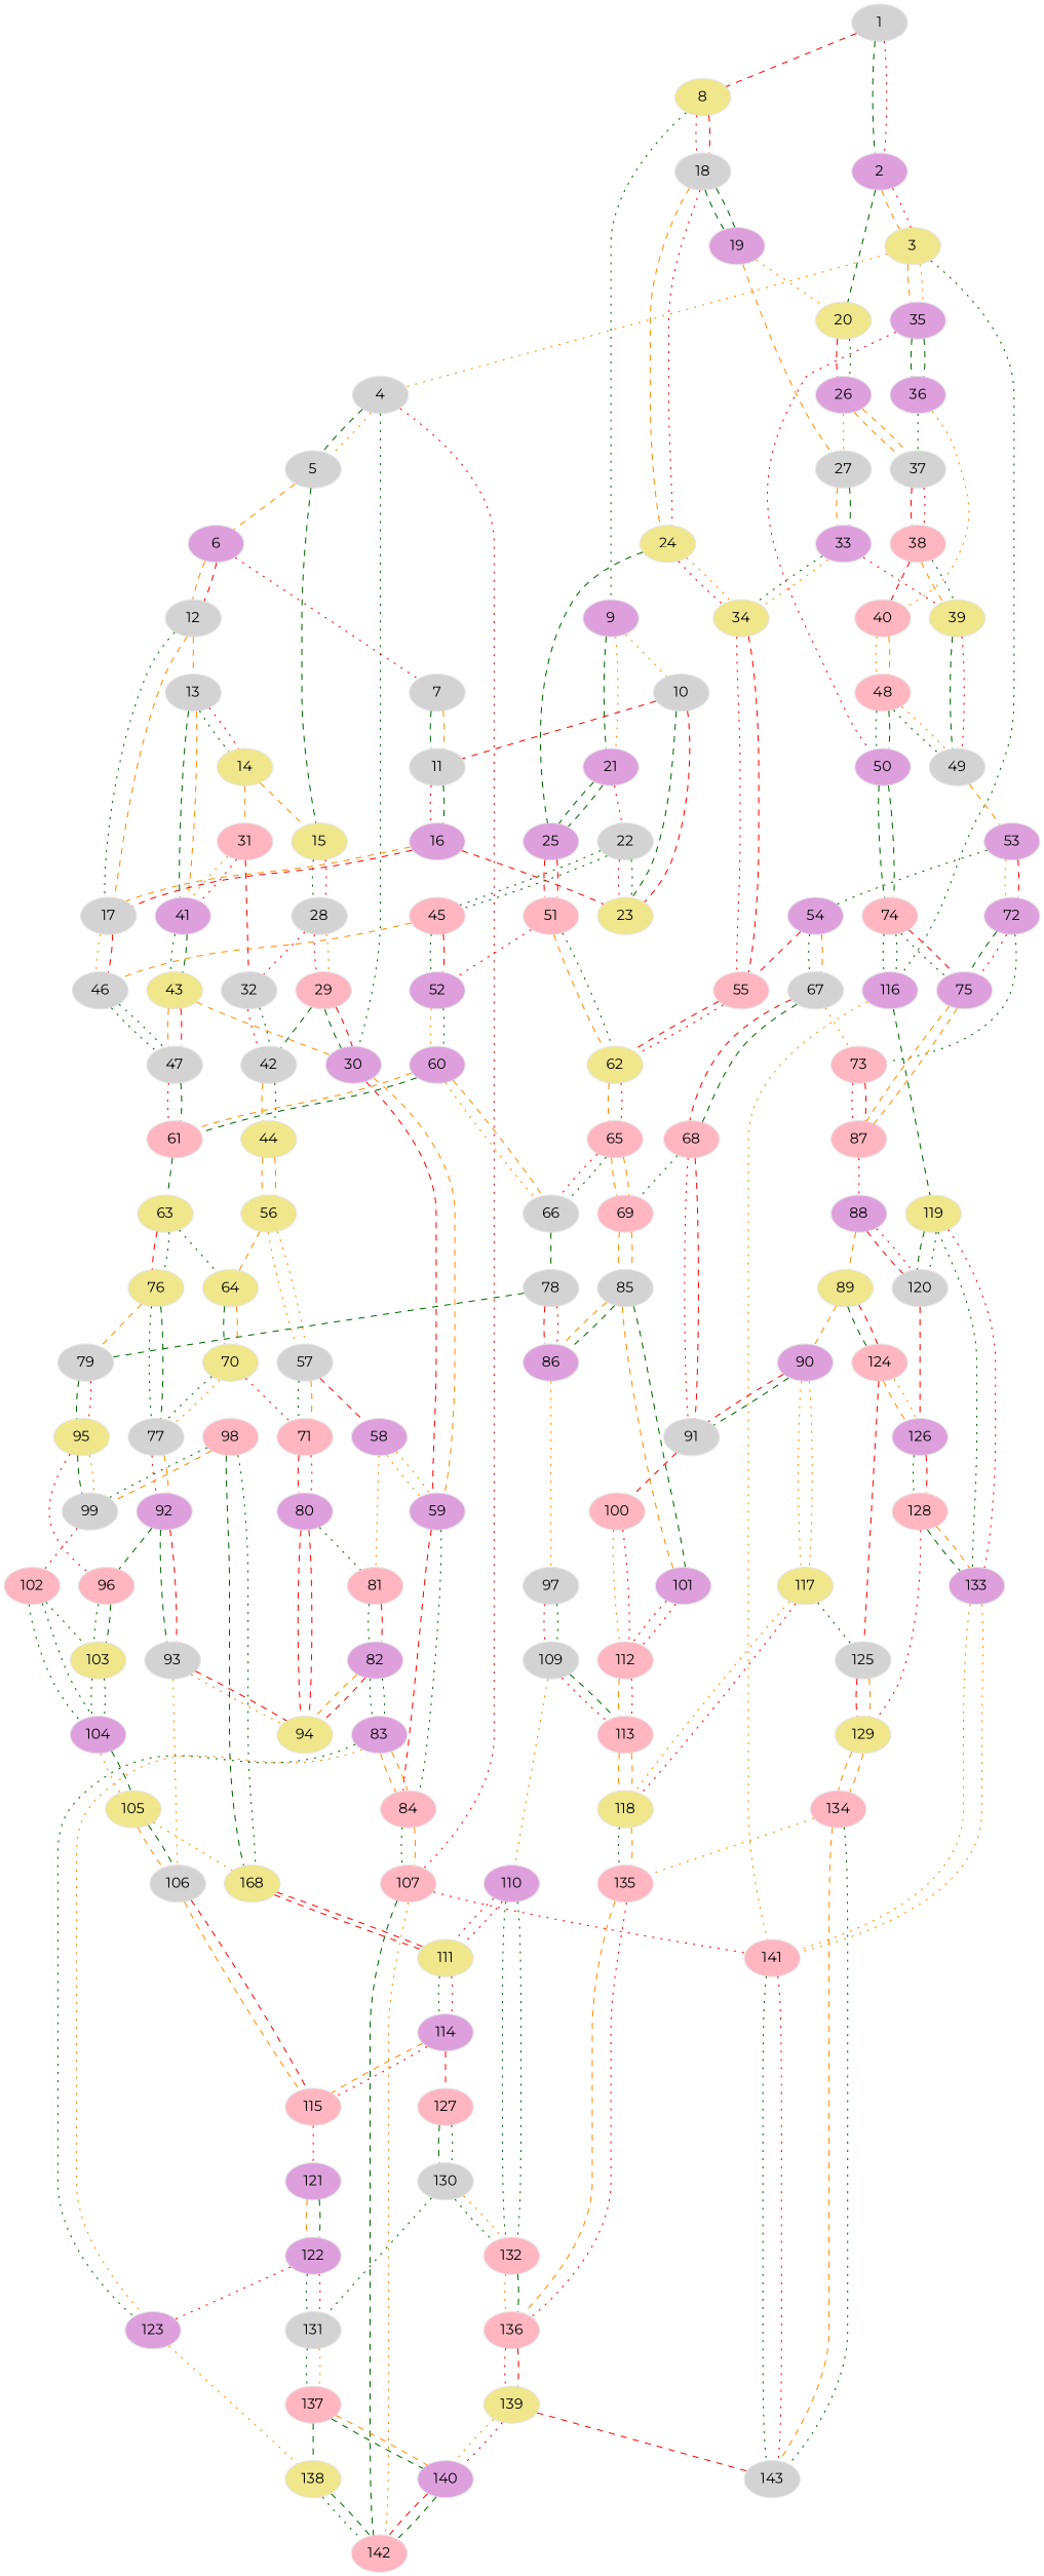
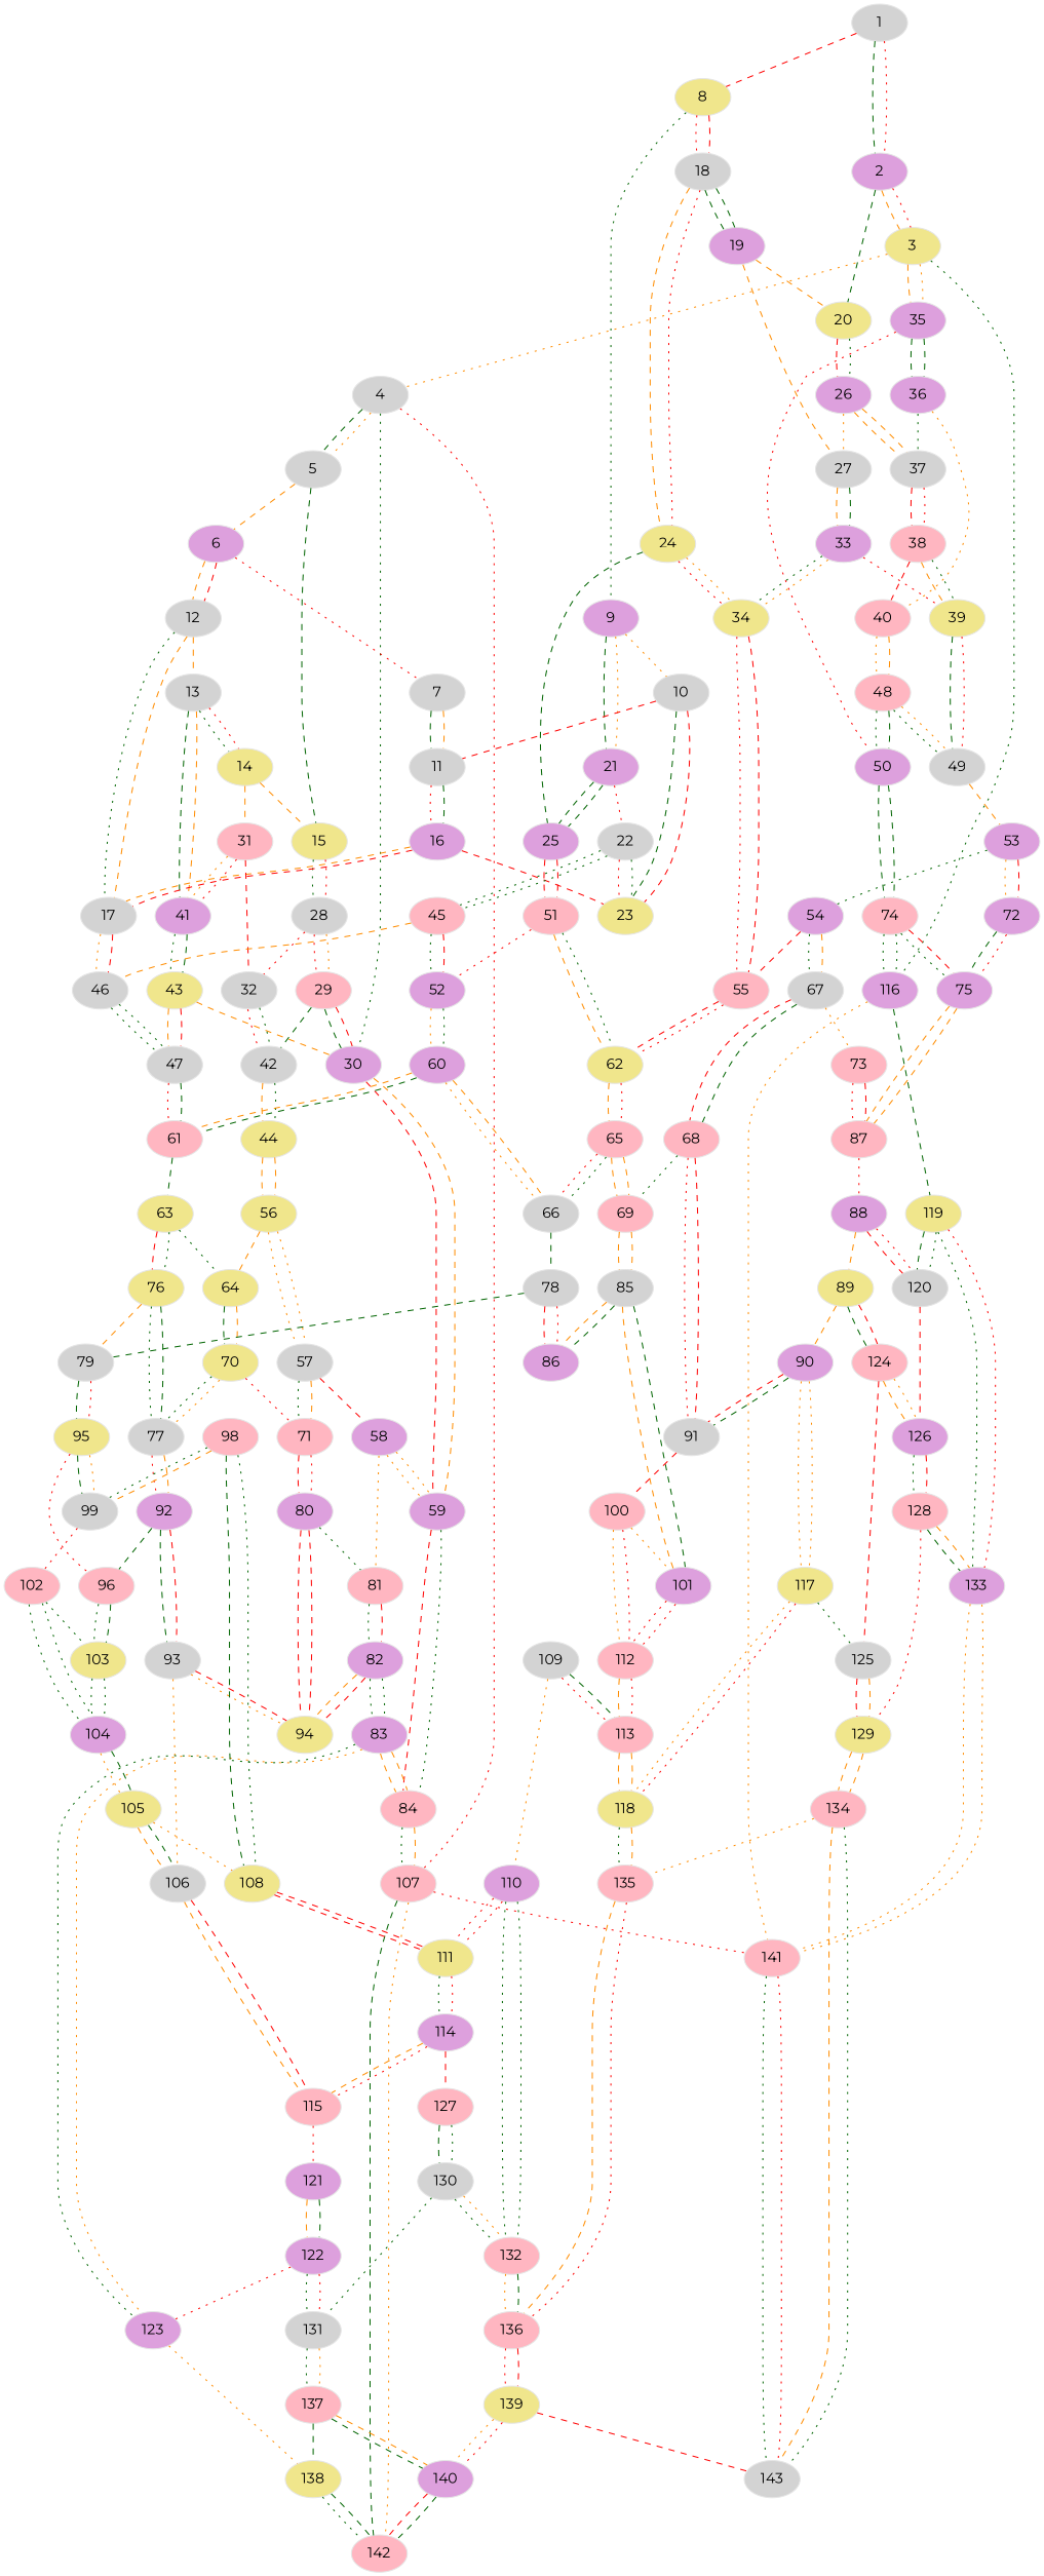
  graph {
    fontname=Montserrat
    node [color=gray90 fillcolor=plum fontname=Montserrat style=filled]
    edge [color=darkgreen fontname=Montserrat style=dashed]
    1 [fillcolor=lightgrey]
    2
    8 [fillcolor=khaki]
    3 [fillcolor=khaki]
    20 [fillcolor=khaki]
    9
    18 [fillcolor=lightgrey]
    4 [fillcolor=lightgrey]
    35
    116
    26
    5 [fillcolor=lightgrey]
    30
    107 [fillcolor=lightpink]
    36
    50
    141 [fillcolor=lightpink]
    119 [fillcolor=khaki]
    6
    15 [fillcolor=khaki]
    59
    142 [fillcolor=lightpink]
    7 [fillcolor=lightgrey]
    12 [fillcolor=lightgrey]
    28 [fillcolor=lightgrey]
    11 [fillcolor=lightgrey]
    13 [fillcolor=lightgrey]
    17 [fillcolor=lightgrey]
    16
    10 [fillcolor=lightgrey]
    21
    19
    24 [fillcolor=khaki]
    23 [fillcolor=khaki]
    22 [fillcolor=lightgrey]
    25
    14 [fillcolor=khaki]
    41
    46 [fillcolor=lightgrey]
    31 [fillcolor=lightpink]
    43 [fillcolor=khaki]
    32 [fillcolor=lightgrey]
    29 [fillcolor=lightpink]
    47 [fillcolor=lightgrey]
    27 [fillcolor=lightgrey]
    34 [fillcolor=khaki]
    33
    37 [fillcolor=lightgrey]
    45 [fillcolor=lightpink]
    51 [fillcolor=lightpink]
    52
    55 [fillcolor=lightpink]
    62 [fillcolor=khaki]
    38 [fillcolor=lightpink]
    39 [fillcolor=khaki]
    42 [fillcolor=lightgrey]
    44 [fillcolor=khaki]
    84 [fillcolor=lightpink]
    49 [fillcolor=lightgrey]
    40 [fillcolor=lightpink]
    74 [fillcolor=lightpink]
    48 [fillcolor=lightpink]
    53
    56 [fillcolor=khaki]
    61 [fillcolor=lightpink]
    57 [fillcolor=lightgrey]
    64 [fillcolor=khaki]
    60
    63 [fillcolor=khaki]
    54
    72
    75
    65 [fillcolor=lightpink]
    66 [fillcolor=lightgrey]
    67 [fillcolor=lightgrey]
    73 [fillcolor=lightpink]
    68 [fillcolor=lightpink]
    58
    71 [fillcolor=lightpink]
    70 [fillcolor=khaki]
    81 [fillcolor=lightpink]
    80
    82
    78 [fillcolor=lightgrey]
    76 [fillcolor=khaki]
    69 [fillcolor=lightpink]
    77 [fillcolor=lightgrey]
    79 [fillcolor=lightgrey]
    85 [fillcolor=lightgrey]
    86
    91 [fillcolor=lightgrey]
    87 [fillcolor=lightpink]
    100 [fillcolor=lightpink]
    101
    92
    94 [fillcolor=khaki]
    88
    95 [fillcolor=khaki]
    93 [fillcolor=lightgrey]
    96 [fillcolor=lightpink]
-   97 [fillcolor=lightgrey]
    99 [fillcolor=lightgrey]
    83
    123
    138 [fillcolor=khaki]
    112 [fillcolor=lightpink]
    109 [fillcolor=lightgrey]
    89 [fillcolor=khaki]
    120 [fillcolor=lightgrey]
    90
    124 [fillcolor=lightpink]
    126
    117 [fillcolor=khaki]
    125 [fillcolor=lightgrey]
    118 [fillcolor=khaki]
    106 [fillcolor=lightgrey]
    103 [fillcolor=khaki]
    115 [fillcolor=lightpink]
    102 [fillcolor=lightpink]
    104
    98 [fillcolor=lightpink]
-   108 [fillcolor=khaki label=168]
+   108 [fillcolor=khaki]
    110
    113 [fillcolor=lightpink]
    111 [fillcolor=khaki]
    105 [fillcolor=khaki]
    121
    143 [fillcolor=lightgrey]
    114
    132 [fillcolor=lightpink]
    136 [fillcolor=lightpink]
    127 [fillcolor=lightpink]
    135 [fillcolor=lightpink]
    130 [fillcolor=lightgrey]
    122
    133
    129 [fillcolor=khaki]
    128 [fillcolor=lightpink]
    131 [fillcolor=lightgrey]
    137 [fillcolor=lightpink]
    134 [fillcolor=lightpink]
    140
    139 [fillcolor=khaki]
    1 -- 2
    1 -- 2 [color=red style=dotted]
    1 -- 8 [color=red]
    2 -- 3 [color=darkorange]
    2 -- 3 [color=red style=dotted]
    2 -- 20
    8 -- 9 [style=dotted]
    8 -- 18 [color=red style=dotted]
    8 -- 18 [color=red]
    3 -- 4 [color=darkorange style=dotted]
    3 -- 35 [color=darkorange]
    3 -- 35 [color=darkorange style=dotted]
    3 -- 116 [style=dotted]
    20 -- 26 [color=red]
    20 -- 26 [style=dotted]
    9 -- 10 [color=darkorange style=dotted]
    9 -- 21
    9 -- 21 [color=darkorange style=dotted]
    18 -- 19
    18 -- 19
    18 -- 24 [color=darkorange]
    18 -- 24 [color=red style=dotted]
    4 -- 5
    4 -- 5 [color=darkorange style=dotted]
    4 -- 30 [style=dotted]
    4 -- 107 [color=red style=dotted]
    35 -- 36
    35 -- 36
    35 -- 50 [color=red style=dotted]
    116 -- 141 [color=darkorange style=dotted]
    116 -- 119
    26 -- 27 [color=darkorange style=dotted]
    26 -- 37 [color=darkorange]
    26 -- 37 [color=darkorange]
    5 -- 6 [color=darkorange]
    5 -- 15
    30 -- 59 [color=red]
    30 -- 59 [color=darkorange]
    107 -- 141 [color=red style=dotted]
    107 -- 142
    107 -- 142 [color=darkorange style=dotted]
    36 -- 37 [style=dotted]
    36 -- 40 [color=darkorange style=dotted]
    50 -- 74
    50 -- 74
    141 -- 143 [style=dotted]
    141 -- 143 [color=red style=dotted]
    119 -- 120
    119 -- 120 [style=dotted]
    119 -- 133 [style=dotted]
    119 -- 133 [color=red style=dotted]
    6 -- 7 [color=red style=dotted]
    6 -- 12 [color=darkorange]
    6 -- 12 [color=red]
    15 -- 28 [style=dotted]
    15 -- 28 [color=red style=dotted]
    59 -- 84 [color=red]
    59 -- 84 [style=dotted]
    7 -- 11
    7 -- 11 [color=darkorange]
    12 -- 13 [color=darkorange]
    12 -- 17 [style=dotted]
    12 -- 17 [color=darkorange]
    28 -- 32 [color=red style=dotted]
    28 -- 29 [color=red style=dotted]
    28 -- 29 [color=darkorange style=dotted]
    11 -- 16 [color=red style=dotted]
    11 -- 16
    13 -- 14 [style=dotted]
    13 -- 14 [color=red style=dotted]
    13 -- 41
    13 -- 41 [color=darkorange]
    17 -- 46 [color=darkorange style=dotted]
    17 -- 46 [color=red]
    16 -- 17 [color=darkorange]
    16 -- 17 [color=red]
    16 -- 23 [color=red]
    10 -- 11 [color=red]
    10 -- 23
    10 -- 23 [color=red]
    21 -- 22 [color=red style=dotted]
    21 -- 25
    21 -- 25
-   19 -- 20 [color=darkorange style=dotted]
+   19 -- 20 [color=darkorange]
    19 -- 27 [color=darkorange]
    24 -- 25
    24 -- 34 [color=red style=dotted]
    24 -- 34 [color=darkorange style=dotted]
    22 -- 23 [color=red style=dotted]
    22 -- 23 [style=dotted]
    22 -- 45 [style=dotted]
    22 -- 45 [style=dotted]
    25 -- 51 [color=red]
    25 -- 51 [color=red]
    14 -- 15 [color=darkorange]
    14 -- 31 [color=darkorange]
    41 -- 43 [style=dotted]
    41 -- 43
    46 -- 47 [style=dotted]
    46 -- 47 [style=dotted]
    31 -- 41 [color=darkorange style=dotted]
    31 -- 41 [color=red style=dotted]
    31 -- 32 [color=red]
    43 -- 30 [color=darkorange]
    43 -- 47 [color=darkorange]
    43 -- 47 [color=red]
    32 -- 42 [color=red style=dotted]
    32 -- 42 [style=dotted]
    29 -- 30
    29 -- 30 [color=red]
    29 -- 42
    47 -- 61 [color=red style=dotted]
    47 -- 61
    27 -- 33 [color=darkorange]
    27 -- 33
    34 -- 55 [color=red style=dotted]
    34 -- 55 [color=red]
    33 -- 34 [style=dotted]
    33 -- 34 [color=darkorange style=dotted]
    33 -- 39 [color=red style=dotted]
    37 -- 38 [color=red]
    37 -- 38 [color=red style=dotted]
    45 -- 46 [color=darkorange]
    45 -- 52 [style=dotted]
    45 -- 52 [color=red]
    51 -- 52 [color=red style=dotted]
    51 -- 62 [color=darkorange]
    51 -- 62 [style=dotted]
    52 -- 60 [color=darkorange style=dotted]
    52 -- 60 [style=dotted]
    55 -- 62 [color=red]
    55 -- 62 [color=red style=dotted]
    62 -- 65 [color=darkorange]
    62 -- 65 [color=red style=dotted]
    38 -- 39 [color=darkorange]
    38 -- 39 [style=dotted]
    38 -- 40 [color=red]
    39 -- 49
    39 -- 49 [color=red style=dotted]
    42 -- 44 [color=darkorange]
    42 -- 44 [style=dotted]
    44 -- 56 [color=darkorange]
    44 -- 56 [color=darkorange]
    84 -- 107 [style=dotted]
    84 -- 107 [color=darkorange]
    49 -- 53 [color=darkorange]
    40 -- 48 [color=darkorange style=dotted]
    40 -- 48 [color=darkorange]
    74 -- 116 [style=dotted]
    74 -- 116 [style=dotted]
    74 -- 75 [style=dotted]
    74 -- 75 [color=red]
    48 -- 50 [style=dotted]
    48 -- 50
    48 -- 49 [style=dotted]
    48 -- 49 [color=darkorange style=dotted]
    53 -- 54 [style=dotted]
    53 -- 72 [color=darkorange style=dotted]
    53 -- 72 [color=red]
    56 -- 57 [color=darkorange style=dotted]
    56 -- 57 [color=darkorange style=dotted]
    56 -- 64 [color=darkorange]
    61 -- 63
    57 -- 58 [color=red]
    57 -- 71 [style=dotted]
    57 -- 71 [color=darkorange]
    64 -- 70
    64 -- 70 [color=darkorange]
    60 -- 61 [color=darkorange]
    60 -- 61
    60 -- 66 [color=darkorange style=dotted]
    60 -- 66 [color=darkorange]
    63 -- 64 [style=dotted]
    63 -- 76 [color=red]
    63 -- 76 [style=dotted]
    54 -- 55 [color=red]
    54 -- 67 [style=dotted]
    54 -- 67 [color=darkorange]
    72 -- 75
    72 -- 75 [color=red style=dotted]
-   72 -- 73 [style=dotted]
    75 -- 87 [color=darkorange]
    75 -- 87 [color=darkorange]
    65 -- 66 [color=red style=dotted]
    65 -- 66 [style=dotted]
    65 -- 69 [color=darkorange]
    65 -- 69 [color=darkorange]
    66 -- 78
    67 -- 73 [color=darkorange style=dotted]
    67 -- 68 [color=red]
    67 -- 68
    73 -- 87 [color=red style=dotted]
    73 -- 87 [color=red]
    68 -- 69 [style=dotted]
    68 -- 91 [color=red style=dotted]
    68 -- 91 [color=red]
    58 -- 59 [color=darkorange style=dotted]
    58 -- 59 [color=darkorange style=dotted]
    58 -- 81 [color=darkorange style=dotted]
    71 -- 80 [color=red]
    71 -- 80 [color=red style=dotted]
    70 -- 71 [color=red style=dotted]
    70 -- 77 [style=dotted]
    70 -- 77 [color=darkorange style=dotted]
    81 -- 82 [style=dotted]
    81 -- 82 [color=red]
    80 -- 81 [style=dotted]
    80 -- 94 [color=red]
    80 -- 94 [color=red]
    82 -- 94 [color=darkorange]
    82 -- 94 [color=red]
    82 -- 83 [style=dotted]
    82 -- 83 [style=dotted]
    78 -- 79
    78 -- 86 [color=red]
    78 -- 86 [color=red style=dotted]
    76 -- 77 [style=dotted]
    76 -- 77
    76 -- 79 [color=darkorange]
    69 -- 85 [color=darkorange]
    69 -- 85 [color=darkorange]
    77 -- 92 [color=red style=dotted]
    77 -- 92 [color=darkorange]
    79 -- 95
    79 -- 95 [color=red style=dotted]
    85 -- 86 [color=darkorange]
    85 -- 86
    85 -- 101 [color=darkorange]
    85 -- 101
-   86 -- 97 [color=darkorange style=dotted]
    91 -- 100 [color=red]
    87 -- 88 [color=red style=dotted]
+   100 -- 101 [color=darkorange style=dotted]
    100 -- 112 [color=darkorange style=dotted]
    100 -- 112 [color=red style=dotted]
    101 -- 112 [color=red style=dotted]
    101 -- 112 [color=red style=dotted]
    92 -- 93
    92 -- 93 [color=red]
    92 -- 96
    88 -- 89 [color=darkorange]
    88 -- 120 [color=red]
    88 -- 120 [color=red style=dotted]
    95 -- 96 [color=red style=dotted]
    95 -- 99
    95 -- 99 [color=darkorange style=dotted]
    93 -- 94 [color=darkorange style=dotted]
    93 -- 94 [color=red]
    93 -- 106 [color=darkorange style=dotted]
    96 -- 103 [style=dotted]
    96 -- 103
-   97 -- 109 [color=red style=dotted]
-   97 -- 109 [style=dotted]
    99 -- 102 [color=red style=dotted]
    83 -- 84 [color=darkorange]
    83 -- 84 [color=darkorange]
    83 -- 123 [style=dotted]
    83 -- 123 [color=darkorange style=dotted]
    123 -- 138 [color=darkorange style=dotted]
    138 -- 142 [style=dotted]
    138 -- 142
    112 -- 113 [color=darkorange]
    112 -- 113 [color=red style=dotted]
    109 -- 110 [color=darkorange style=dotted]
    109 -- 113 [color=red style=dotted]
    109 -- 113
    89 -- 90 [color=darkorange]
    89 -- 124
    89 -- 124 [color=red]
    120 -- 126 [color=red]
    90 -- 91 [color=red]
    90 -- 91
    90 -- 117 [color=darkorange style=dotted]
    90 -- 117 [color=darkorange style=dotted]
    124 -- 126 [color=darkorange]
    124 -- 126 [color=darkorange style=dotted]
    124 -- 125 [color=red]
    126 -- 128 [style=dotted]
    126 -- 128 [color=red]
    117 -- 125 [style=dotted]
    117 -- 118 [color=darkorange style=dotted]
    117 -- 118 [color=red style=dotted]
    125 -- 129 [color=red]
    125 -- 129 [color=darkorange]
    118 -- 135 [style=dotted]
    118 -- 135 [color=darkorange]
    106 -- 115 [color=darkorange]
    106 -- 115 [color=red]
    103 -- 104 [style=dotted]
    103 -- 104 [style=dotted]
    115 -- 121 [color=red style=dotted]
    102 -- 103 [style=dotted]
    102 -- 104 [style=dotted]
    102 -- 104 [style=dotted]
    104 -- 105 [color=darkorange style=dotted]
    104 -- 105
    98 -- 99 [style=dotted]
    98 -- 99 [color=darkorange]
    98 -- 108
    98 -- 108 [style=dotted]
    108 -- 111 [color=red]
    108 -- 111 [color=red]
    110 -- 111 [color=red style=dotted]
    110 -- 111 [color=red style=dotted]
    110 -- 132 [style=dotted]
    110 -- 132 [style=dotted]
    113 -- 118 [color=darkorange]
    113 -- 118 [color=darkorange]
    111 -- 114 [style=dotted]
    111 -- 114 [color=red style=dotted]
    105 -- 106 [color=darkorange]
    105 -- 106
    105 -- 108 [color=darkorange style=dotted]
    121 -- 122 [color=darkorange]
    121 -- 122
    114 -- 115 [color=darkorange]
    114 -- 115 [color=red style=dotted]
    114 -- 127 [color=red]
    132 -- 136 [color=darkorange style=dotted]
    132 -- 136
    136 -- 139 [color=red style=dotted]
    136 -- 139 [color=red]
    127 -- 130
    127 -- 130 [style=dotted]
    135 -- 136 [color=darkorange]
    135 -- 136 [color=red style=dotted]
    130 -- 132 [style=dotted]
    130 -- 132 [color=darkorange style=dotted]
    130 -- 131 [style=dotted]
    122 -- 123 [color=red style=dotted]
    122 -- 131 [style=dotted]
    122 -- 131 [color=red style=dotted]
    133 -- 141 [color=darkorange style=dotted]
    133 -- 141 [color=darkorange style=dotted]
    129 -- 134 [color=darkorange]
    129 -- 134 [color=darkorange]
    128 -- 133
    128 -- 133 [color=darkorange]
    128 -- 129 [color=red style=dotted]
    131 -- 137 [style=dotted]
    131 -- 137 [color=darkorange style=dotted]
    137 -- 138
    137 -- 140
    137 -- 140 [color=darkorange]
    134 -- 143 [color=darkorange]
    134 -- 143 [style=dotted]
    134 -- 135 [color=darkorange style=dotted]
    140 -- 142 [color=red]
    140 -- 142
    139 -- 143 [color=red]
    139 -- 140 [color=darkorange style=dotted]
    139 -- 140 [color=red style=dotted]
  }
